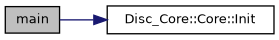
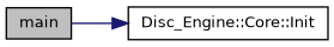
  digraph {
    rankdir=LR
    node [color=black fontname=Helvetica fontsize=10 shape=record style=filled]
    n1 [fillcolor=grey75 fontcolor=black height=0.2 label=main width=0.4]
-   n2 [fillcolor=white height=0.2 label="Disc_Core::Core::Init" width=0.4]
+   n2 [fillcolor=white height=0.2 label="Disc_Engine::Core::Init" width=0.4]
    n1 -> n2 [color=midnightblue fontname=Helvetica fontsize=10 labelfontname=Helvetica labelfontsize=10 style=solid]
  }
